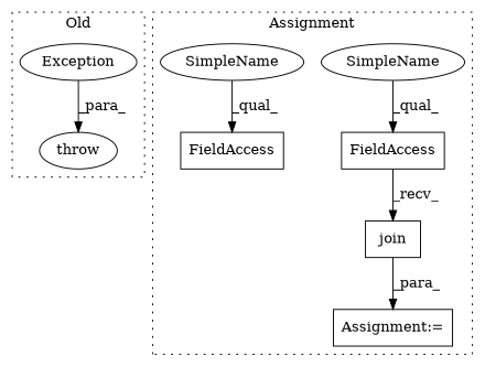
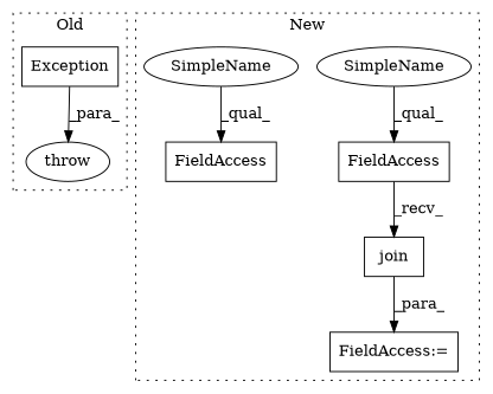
  digraph {
    node [a=32 l=7 s=2777 shape=box]
-   n1 [l=11 label=Exception s=2267 shape=ellipse]
+   n1 [l=11 label=Exception s=2267]
    n2 [a=53 l=6 label=throw s=2261 shape=ellipse]
    n3 [l="5,1" label=join s="2785,2805"]
    n4 [a=22 label=FieldAccess]
-   n5 [a=7 l=1 label="Assignment:=" s=3328]
+   n5 [a=7 l=1 label="FieldAccess:=" s=3328]
    n6 [a=22 label=FieldAccess s=2737]
    n7 [a=42 l=2 label=SimpleName shape=ellipse]
    n8 [a=42 l=2 label=SimpleName s=2737 shape=ellipse]
    subgraph cluster_1 {
      label=Old
      style=dotted
      n1
      n2
    }
    subgraph cluster_2 {
-     label=Assignment
+     label=New
      style=dotted
      n3
      n4
      n5
      n6
      n7
      n8
    }
    n1 -> n2 [label=_para_]
    n3 -> n5 [label=_para_]
    n4 -> n3 [label=_recv_]
    n7 -> n4 [label=_qual_]
    n8 -> n6 [label=_qual_]
  }
